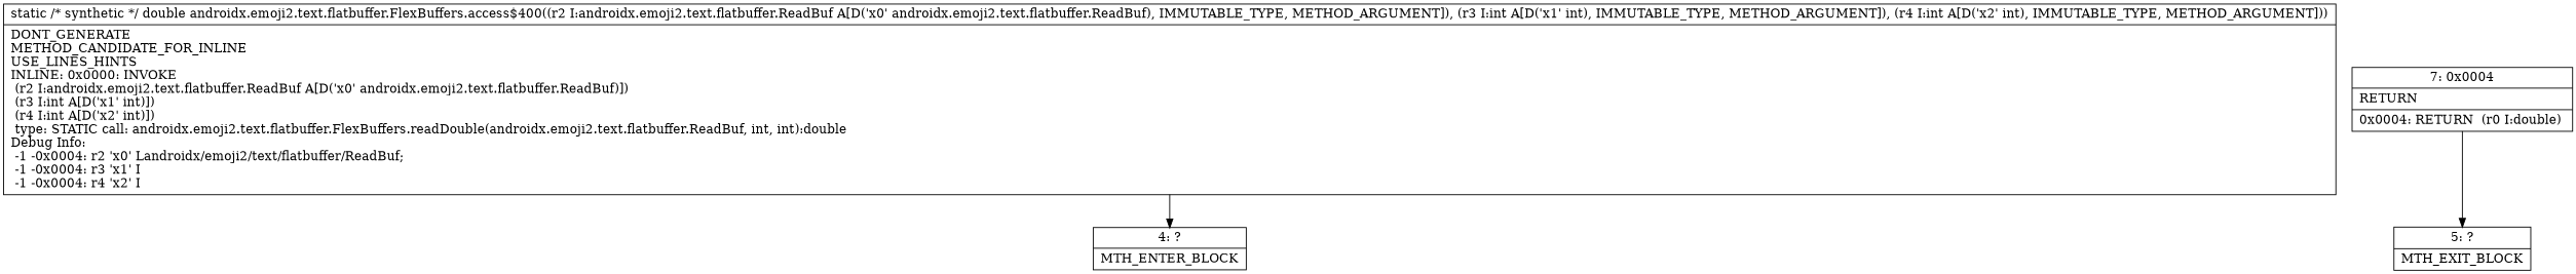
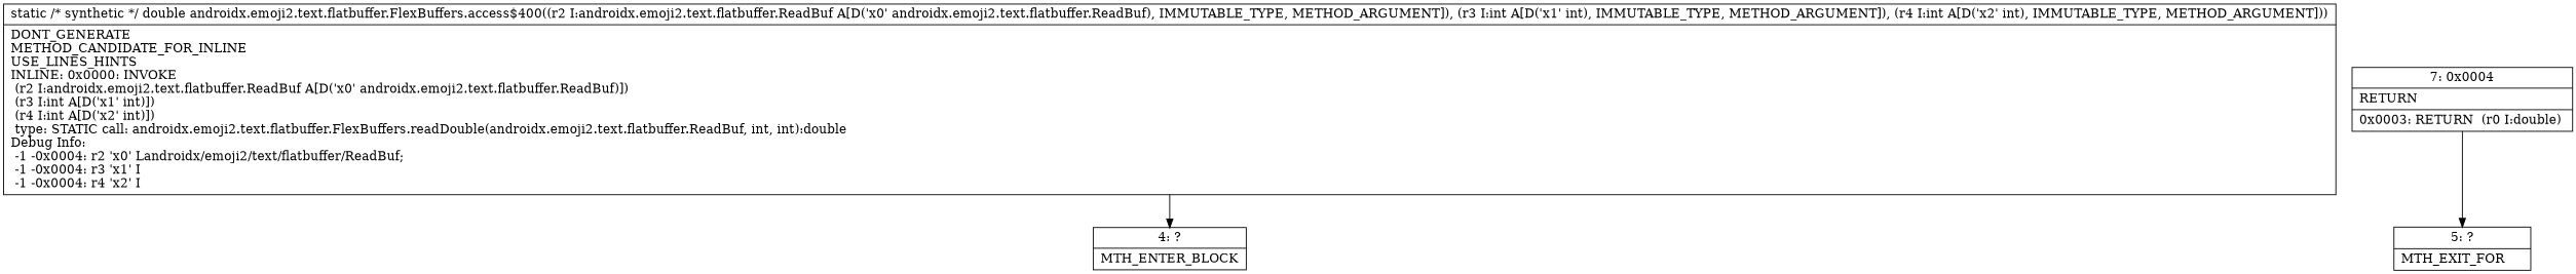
  digraph {
    node [shape=record]
    n1 [label="{4\:\ ?|MTH_ENTER_BLOCK\l}"]
-   n2 [label="{7\:\ 0x0004|RETURN\l|0x0004: RETURN  (r0 I:double) \l}"]
-   n3 [label="{5\:\ ?|MTH_EXIT_BLOCK\l}"]
+   n2 [label="{7\:\ 0x0004|RETURN\l|0x0003: RETURN  (r0 I:double) \l}"]
+   n3 [label="{5\:\ ?|MTH_EXIT_FOR\l}"]
    n4 [label="{static \/* synthetic *\/ double androidx.emoji2.text.flatbuffer.FlexBuffers.access$400((r2 I:androidx.emoji2.text.flatbuffer.ReadBuf A[D('x0' androidx.emoji2.text.flatbuffer.ReadBuf), IMMUTABLE_TYPE, METHOD_ARGUMENT]), (r3 I:int A[D('x1' int), IMMUTABLE_TYPE, METHOD_ARGUMENT]), (r4 I:int A[D('x2' int), IMMUTABLE_TYPE, METHOD_ARGUMENT]))  | DONT_GENERATE\lMETHOD_CANDIDATE_FOR_INLINE\lUSE_LINES_HINTS\lINLINE: 0x0000: INVOKE  \l  (r2 I:androidx.emoji2.text.flatbuffer.ReadBuf A[D('x0' androidx.emoji2.text.flatbuffer.ReadBuf)])\l  (r3 I:int A[D('x1' int)])\l  (r4 I:int A[D('x2' int)])\l type: STATIC call: androidx.emoji2.text.flatbuffer.FlexBuffers.readDouble(androidx.emoji2.text.flatbuffer.ReadBuf, int, int):double\lDebug Info:\l  \-1 \-0x0004: r2 'x0' Landroidx\/emoji2\/text\/flatbuffer\/ReadBuf;\l  \-1 \-0x0004: r3 'x1' I\l  \-1 \-0x0004: r4 'x2' I\l}"]
    n2 -> n3
    n4 -> n1
  }
